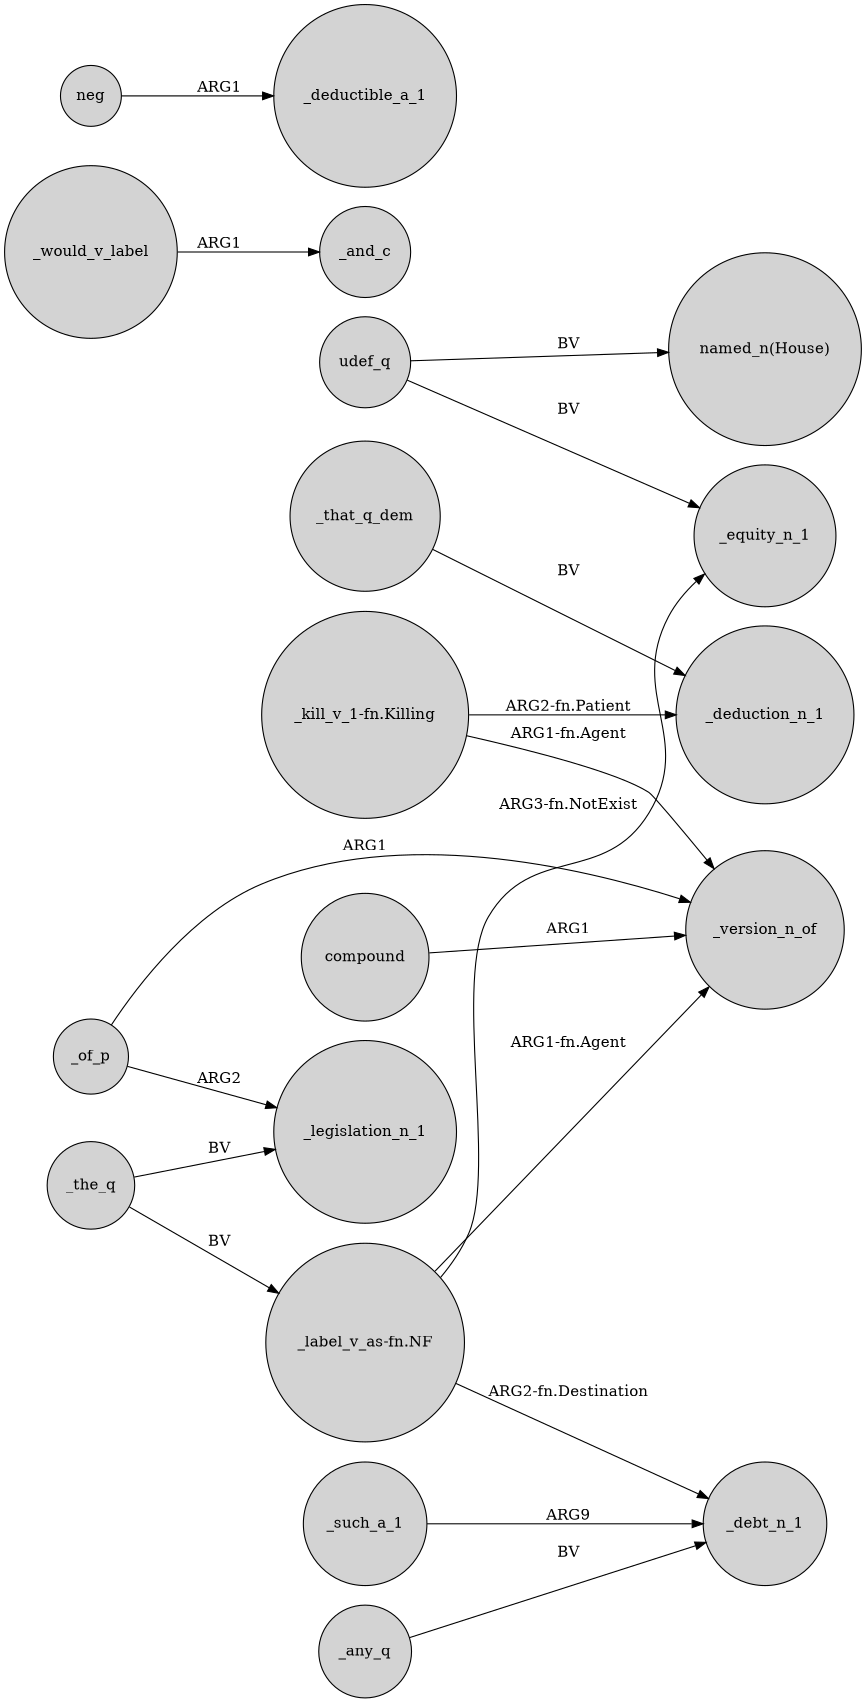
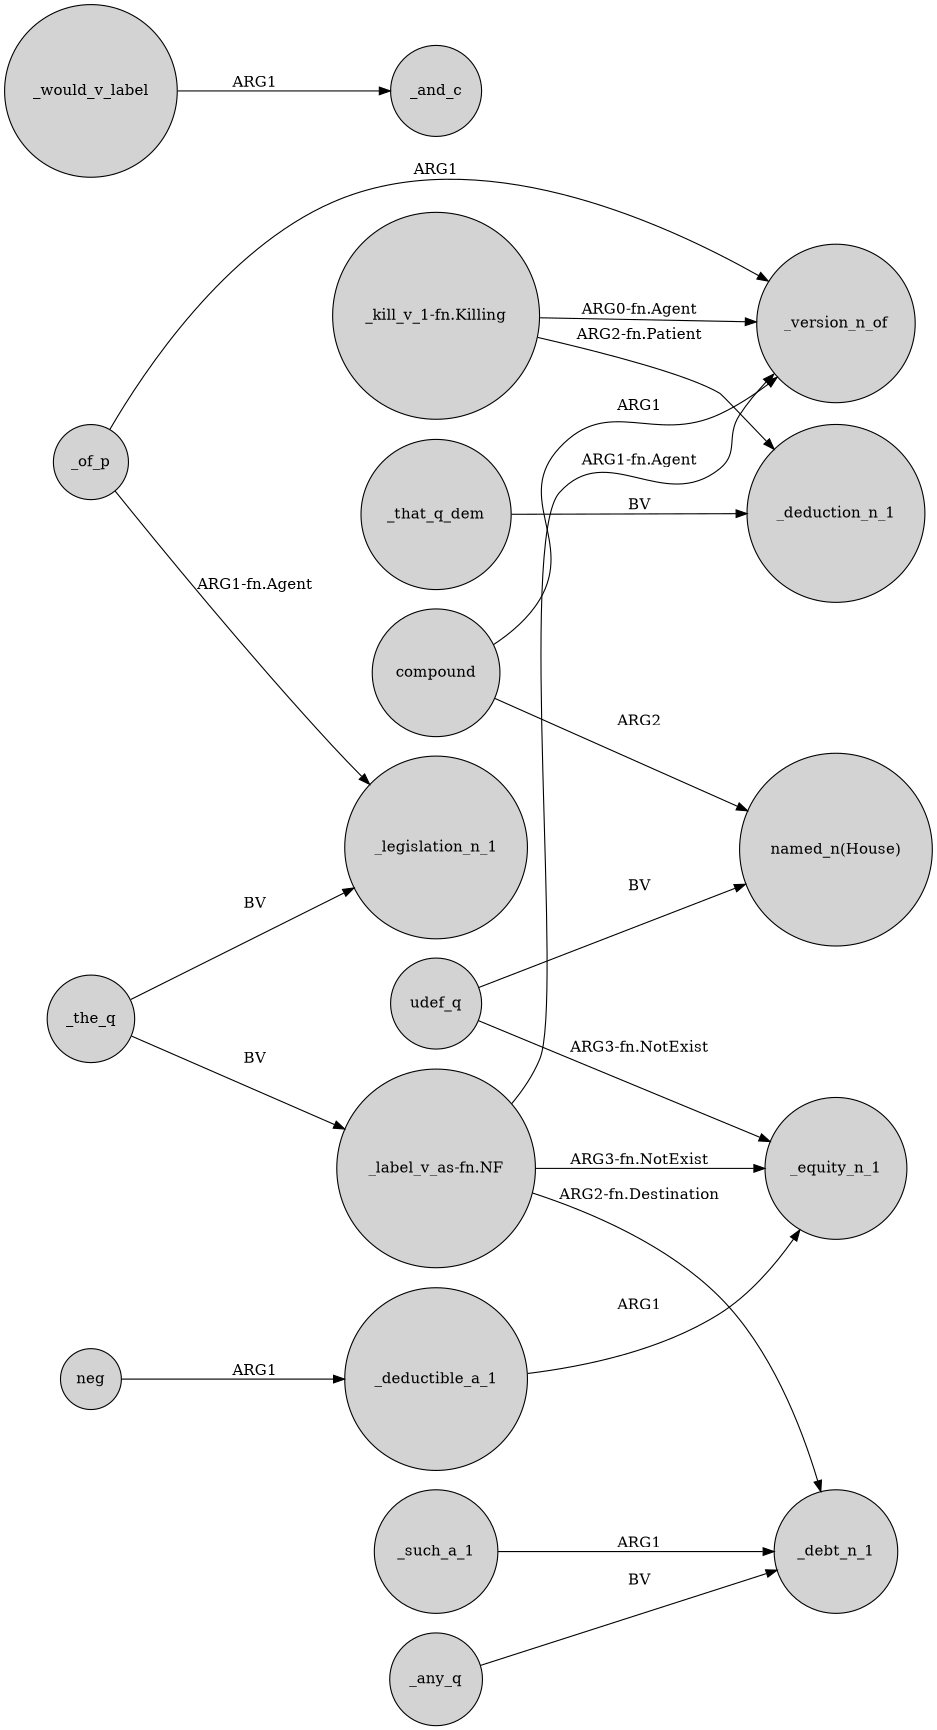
  digraph {
    rankdir=LR
    node [shape=circle style=filled]
    udef_q
    "named_n(House)"
    _equity_n_1
    n4 [label=_would_v_label]
    _and_c
    "_kill_v_1-fn.Killing"
    _version_n_of
    _deduction_n_1
    _deductible_a_1
    _such_a_1
    _debt_n_1
    compound
    neg
    _that_q_dem
    "_label_v_as-fn.NF"
    _the_q
    _legislation_n_1
    _of_p
    _any_q
    udef_q -> "named_n(House)" [label=BV]
-   udef_q -> _equity_n_1 [label=BV]
+   udef_q -> _equity_n_1 [label="ARG3-fn.NotExist"]
    n4 -> _and_c [label=ARG1]
-   "_kill_v_1-fn.Killing" -> _version_n_of [label="ARG1-fn.Agent"]
+   "_kill_v_1-fn.Killing" -> _version_n_of [label="ARG0-fn.Agent"]
    "_kill_v_1-fn.Killing" -> _deduction_n_1 [label="ARG2-fn.Patient"]
-   _such_a_1 -> _debt_n_1 [label=ARG9]
+   _deductible_a_1 -> _equity_n_1 [label=ARG1]
+   _such_a_1 -> _debt_n_1 [label=ARG1]
+   compound -> "named_n(House)" [label=ARG2]
    compound -> _version_n_of [label=ARG1]
    neg -> _deductible_a_1 [label=ARG1]
    _that_q_dem -> _deduction_n_1 [label=BV]
    "_label_v_as-fn.NF" -> _equity_n_1 [label="ARG3-fn.NotExist"]
    "_label_v_as-fn.NF" -> _version_n_of [label="ARG1-fn.Agent"]
    "_label_v_as-fn.NF" -> _debt_n_1 [label="ARG2-fn.Destination"]
    _the_q -> "_label_v_as-fn.NF" [label=BV]
    _the_q -> _legislation_n_1 [label=BV]
    _of_p -> _version_n_of [label=ARG1]
-   _of_p -> _legislation_n_1 [label=ARG2]
+   _of_p -> _legislation_n_1 [label="ARG1-fn.Agent"]
    _any_q -> _debt_n_1 [label=BV]
  }
